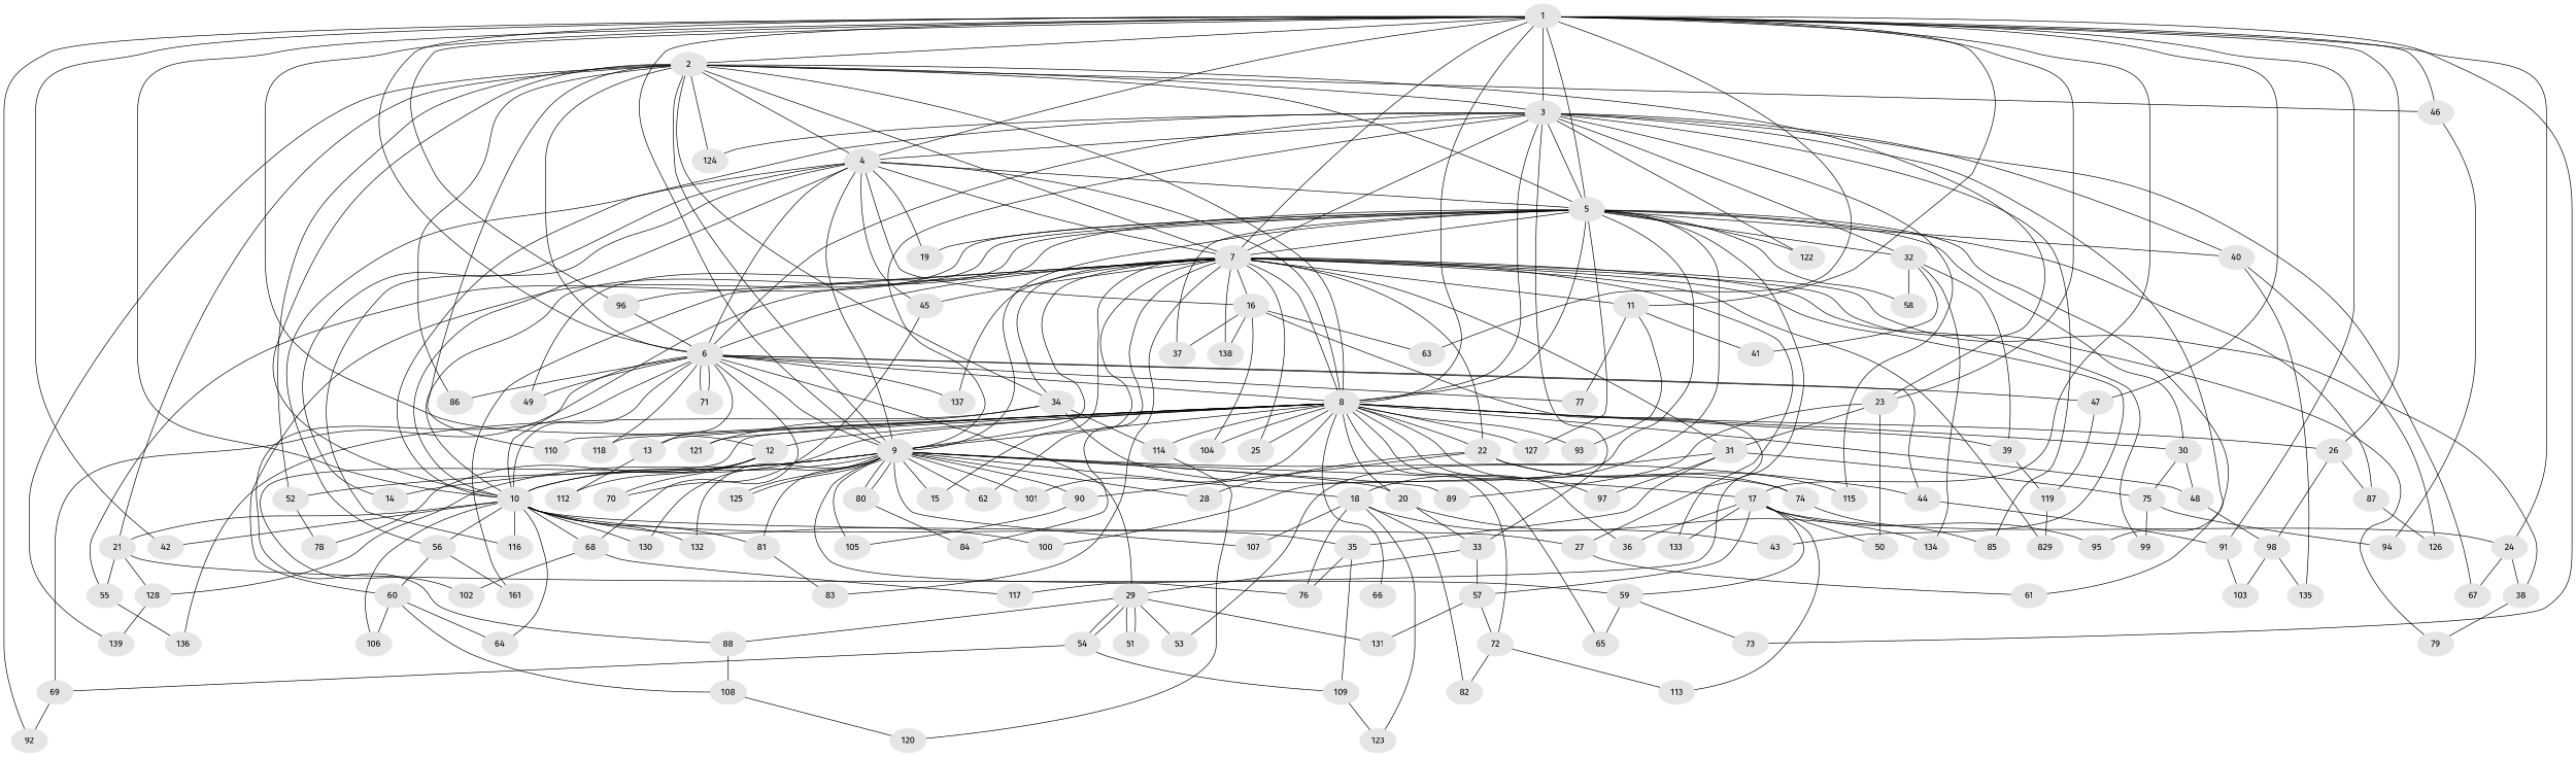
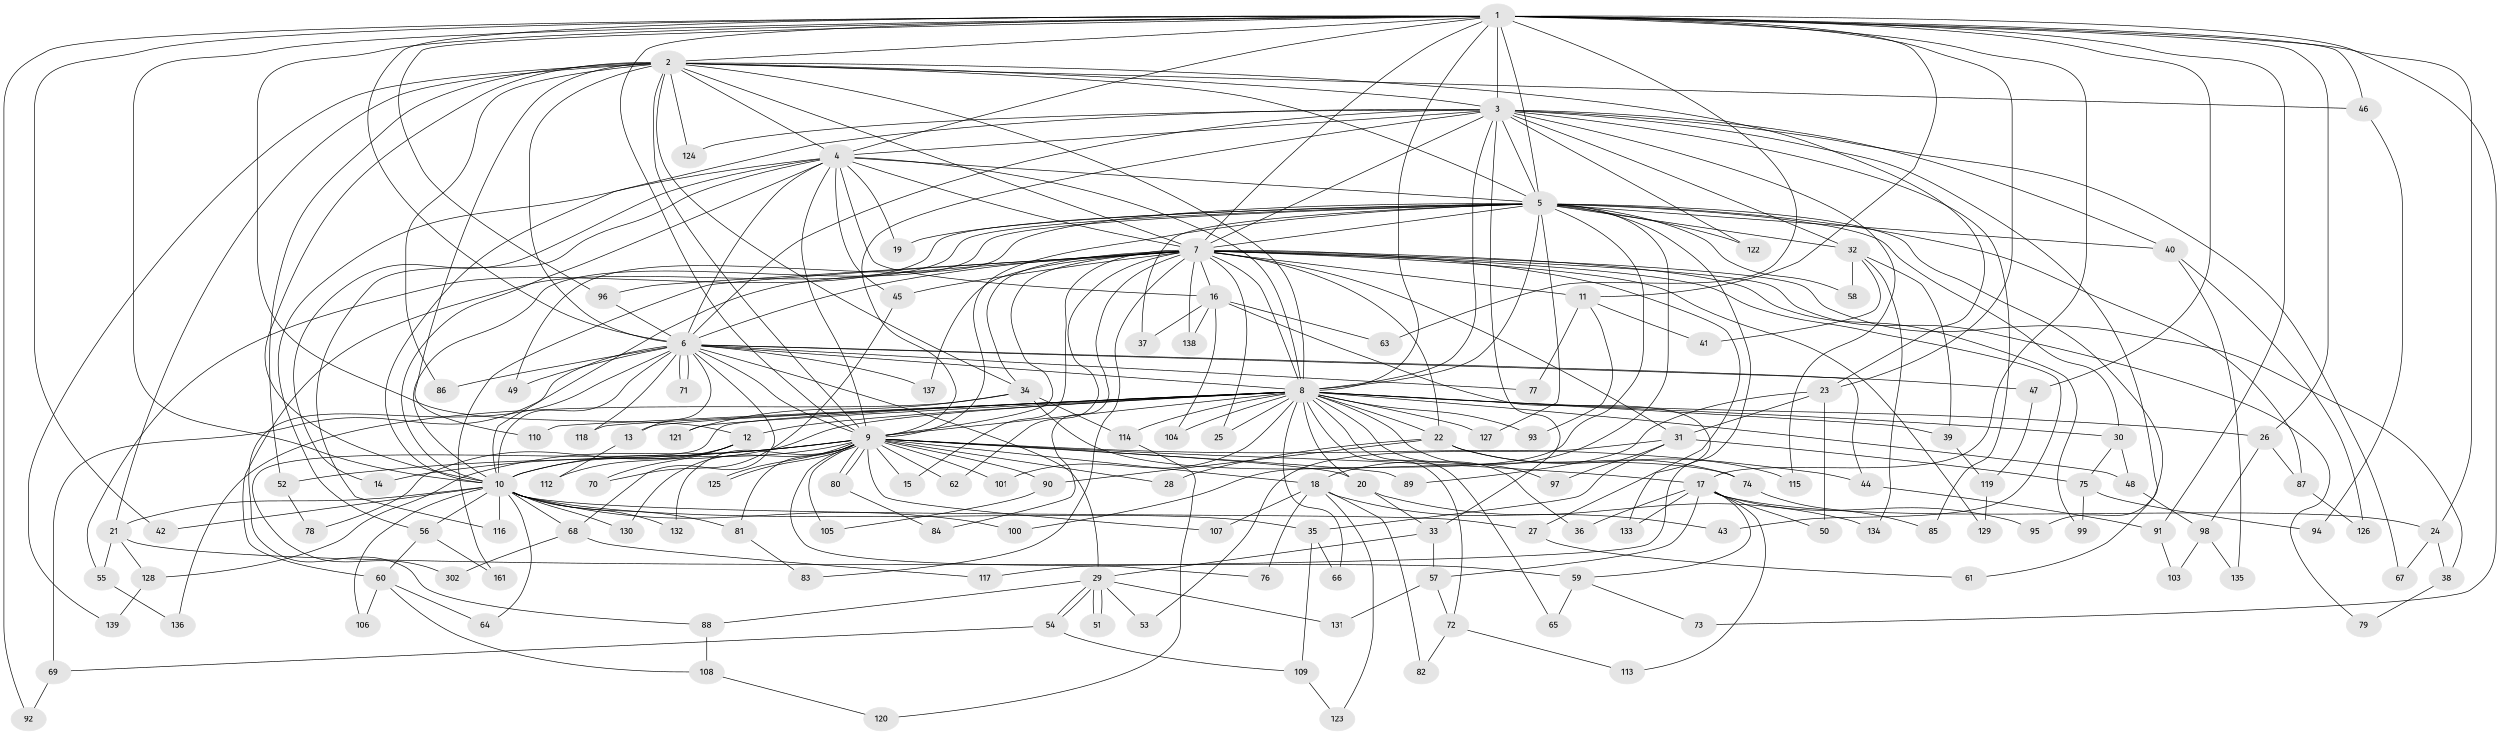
  graph {
    fontname="Fira Sans"
    node [color=gray90 fontname="Fira Sans" style=filled]
    edge [fontname="Fira Sans"]
    1
    2
    3
    4
    5
    6
    7
    8
    9
    10
    11
    12
    17
    23
    24
    26
    42
    46
    47
    63
    73
    91
    92
    96
    21
    34
    52
    86
    110
    124
    139
    32
    33
    40
    67
    85
    95
    115
    122
    14
    16
    19
    45
    56
    116
    18
    30
    37
    49
    55
    58
    60
    61
    87
    100
    117
    127
    13
    29
    44
    68
    69
    71
    77
    88
    118
    137
    15
    22
    25
    27
    31
    38
    43
    62
    79
    83
    84
    99
    n80 [label=161]
-   129 [label=829]
+   129
    138
    20
    36
    39
    48
    65
    66
    72
    93
    97
    101
-   102
+   102 [label=302]
    104
    114
    121
    28
    76
    80
    81
    89
    90
    105
    107
    125
    128
    130
    132
    35
    64
    106
    41
    70
    78
    112
    133
    50
    57
    59
    113
    98
    94
    119
    103
    74
    136
    134
    126
    135
    82
    123
    75
    108
    51
    53
    54
    131
    120
    109
    1 -- 2
    1 -- 3
    1 -- 4
    1 -- 5
    1 -- 6
    1 -- 7
    1 -- 8
    1 -- 9
    1 -- 10
    1 -- 11
    1 -- 12
    1 -- 17
    1 -- 23
    1 -- 24
    1 -- 26
    1 -- 42
    1 -- 46
    1 -- 47
    1 -- 63
    1 -- 73
    1 -- 91
    1 -- 92
    1 -- 96
    2 -- 3
    2 -- 4
    2 -- 5
    2 -- 6
    2 -- 7
    2 -- 8
    2 -- 9
    2 -- 10
    2 -- 23
    2 -- 46
    2 -- 21
    2 -- 34
    2 -- 52
    2 -- 86
    2 -- 110
    2 -- 124
    2 -- 139
    3 -- 4
    3 -- 5
    3 -- 6
    3 -- 7
    3 -- 8
    3 -- 9
    3 -- 10
    3 -- 124
    3 -- 32
    3 -- 33
    3 -- 40
    3 -- 67
    3 -- 85
    3 -- 95
    3 -- 115
    3 -- 122
    4 -- 5
    4 -- 6
    4 -- 7
    4 -- 8
    4 -- 9
    4 -- 10
    4 -- 14
    4 -- 16
    4 -- 19
    4 -- 45
    4 -- 56
    4 -- 116
    5 -- 7
    5 -- 8
    5 -- 9
    5 -- 10
    5 -- 32
    5 -- 40
    5 -- 122
    5 -- 19
    5 -- 18
    5 -- 30
    5 -- 37
    5 -- 49
    5 -- 55
    5 -- 58
    5 -- 60
    5 -- 61
    5 -- 87
    5 -- 100
    5 -- 117
    5 -- 127
    6 -- 7
    6 -- 8
    6 -- 9
    6 -- 10
    6 -- 47
    6 -- 86
    6 -- 49
    6 -- 13
    6 -- 29
    6 -- 44
    6 -- 68
    6 -- 69
    6 -- 71
    6 -- 71
    6 -- 77
    6 -- 88
    6 -- 118
    6 -- 137
    7 -- 8
    7 -- 9
    7 -- 10
    7 -- 11
    7 -- 96
    7 -- 34
    7 -- 16
    7 -- 45
    7 -- 137
    7 -- 15
    7 -- 22
    7 -- 25
    7 -- 27
    7 -- 31
    7 -- 38
    7 -- 43
    7 -- 62
    7 -- 79
    7 -- 83
    7 -- 84
    7 -- 99
    7 -- n80
    7 -- 129
    7 -- 138
    8 -- 9
    8 -- 10
    8 -- 12
    8 -- 26
    8 -- 110
    8 -- 30
    8 -- 127
    8 -- 13
    8 -- 118
    8 -- 22
    8 -- 25
    8 -- 20
    8 -- 36
    8 -- 39
    8 -- 48
    8 -- 65
    8 -- 66
    8 -- 72
    8 -- 93
    8 -- 97
    8 -- 101
    8 -- 102
    8 -- 104
    8 -- 114
    8 -- 121
    9 -- 10
    9 -- 17
    9 -- 52
    9 -- 14
    9 -- 18
    9 -- 44
    9 -- 15
    9 -- 62
    9 -- 20
    9 -- 101
    9 -- 28
    9 -- 76
    9 -- 80
    9 -- 80
    9 -- 81
    9 -- 89
    9 -- 90
    9 -- 105
    9 -- 107
    9 -- 125
    9 -- 125
    9 -- 128
    9 -- 130
    9 -- 132
    10 -- 42
    10 -- 21
    10 -- 56
    10 -- 116
    10 -- 100
    10 -- 68
    10 -- 27
    10 -- 81
    10 -- 130
    10 -- 132
    10 -- 35
    10 -- 64
    10 -- 106
    11 -- 77
    11 -- 93
    11 -- 41
    12 -- 70
    12 -- 78
    12 -- 112
    17 -- 24
    17 -- 95
    17 -- 36
    17 -- 133
    17 -- 50
    17 -- 57
    17 -- 59
    17 -- 113
    23 -- 31
    23 -- 89
    23 -- 50
    24 -- 67
    24 -- 38
    26 -- 87
    26 -- 98
    46 -- 94
    47 -- 119
    91 -- 103
    96 -- 6
    21 -- 55
    21 -- 128
    21 -- 59
    34 -- 114
    34 -- 121
    34 -- 74
    34 -- 136
    52 -- 78
    32 -- 58
    32 -- 39
    32 -- 41
    32 -- 134
    33 -- 29
    33 -- 57
    40 -- 126
    40 -- 135
    16 -- 63
    16 -- 37
    16 -- 138
    16 -- 104
    16 -- 133
    45 -- 70
    56 -- 60
    56 -- n80
    18 -- 43
    18 -- 76
    18 -- 107
    18 -- 82
    18 -- 123
    30 -- 48
    30 -- 75
    55 -- 136
    60 -- 64
    60 -- 106
    60 -- 108
    87 -- 126
    13 -- 112
    29 -- 88
    29 -- 51
    29 -- 51
    29 -- 53
    29 -- 54
    29 -- 54
    29 -- 131
    44 -- 91
    68 -- 117
    68 -- 102
    69 -- 92
    88 -- 108
    22 -- 115
    22 -- 28
    22 -- 90
    22 -- 74
    27 -- 61
    31 -- 97
    31 -- 35
    31 -- 75
    31 -- 53
    38 -- 79
    20 -- 33
    20 -- 134
    39 -- 119
    48 -- 98
    72 -- 113
    72 -- 82
    114 -- 120
    80 -- 84
    81 -- 83
    90 -- 105
    128 -- 139
-   35 -- 76
+   35 -- 66
    35 -- 109
    57 -- 72
    57 -- 131
    59 -- 73
    59 -- 65
    98 -- 103
    98 -- 135
    119 -- 129
    74 -- 85
    75 -- 99
    75 -- 94
    108 -- 120
    54 -- 69
    54 -- 109
    109 -- 123
  }
